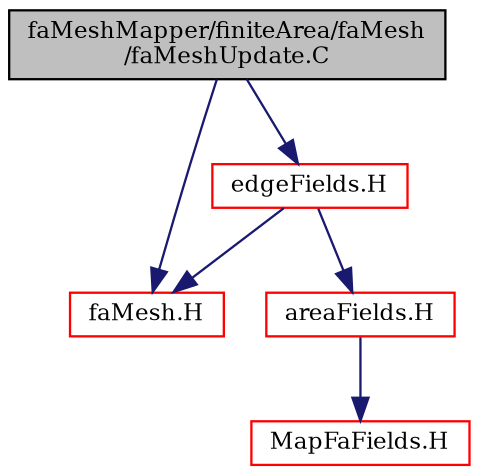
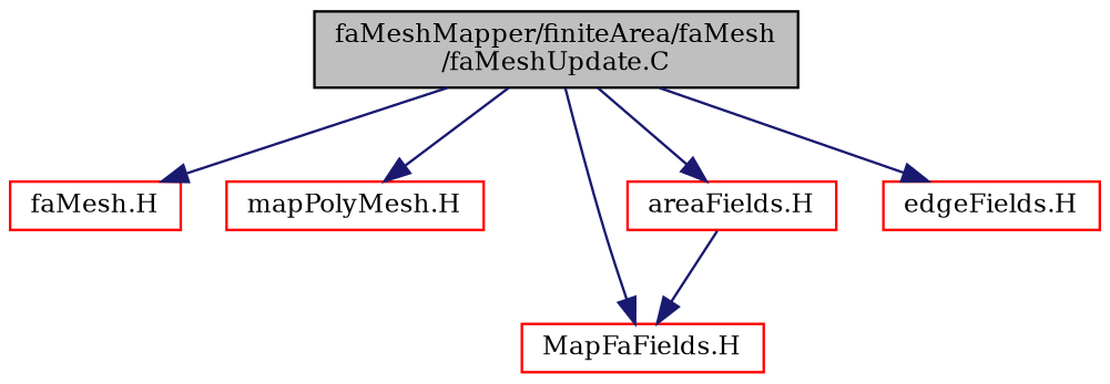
  digraph {
    fontname="DejaVu Serif"
    node [color=red fontname="DejaVu Serif" fontsize=10 shape=record]
    edge [color=midnightblue fontname="DejaVu Serif" fontsize=10 labelfontname=Helvetica labelfontsize=10 style=solid]
    n1 [color=black fillcolor=grey75 fontcolor=black height=0.2 label="faMeshMapper/finiteArea/faMesh\l/faMeshUpdate.C" style=filled width=0.4]
    n2 [height=0.2 label="faMesh.H" width=0.4]
+   n3 [height=0.2 label="mapPolyMesh.H" width=0.4]
    n4 [height=0.2 label="MapFaFields.H" width=0.4]
    n5 [height=0.2 label="areaFields.H" width=0.4]
    n6 [height=0.2 label="edgeFields.H" width=0.4]
    n1 -> n2
-   n6 -> n5
+   n1 -> n3
+   n1 -> n4
+   n1 -> n5
    n1 -> n6
    n5 -> n4
-   n6 -> n2
  }
